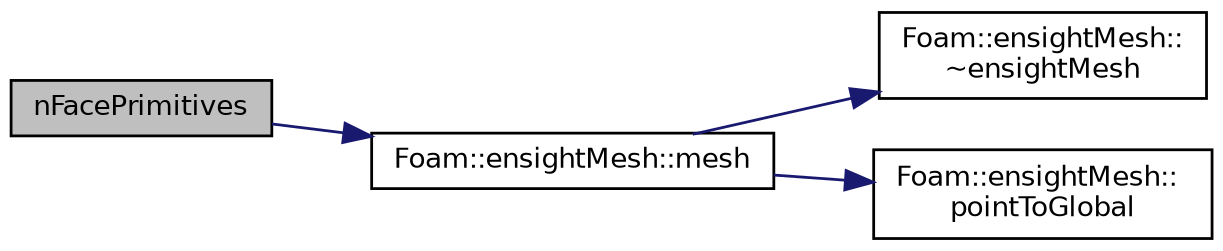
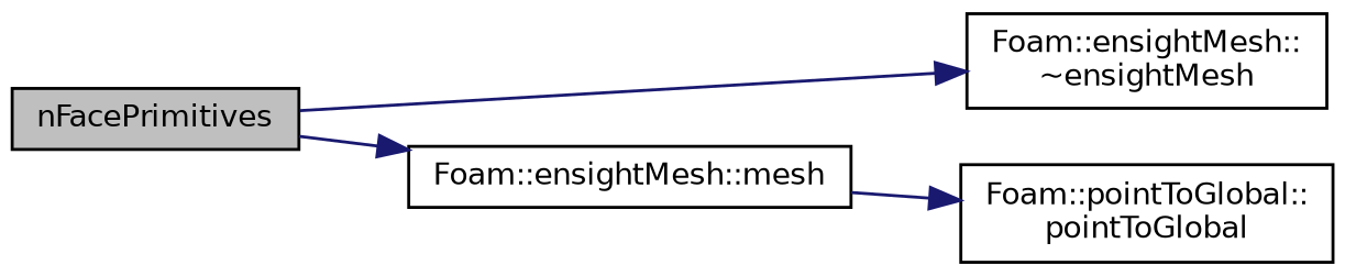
  digraph {
    rankdir=LR
    node [color=black fontname=Helvetica fontsize=10 shape=record]
    edge [color=midnightblue fontname=Helvetica fontsize=10 labelfontname=Helvetica labelfontsize=10 style=solid]
    n1 [fillcolor=grey75 fontcolor=black height=0.2 label=nFacePrimitives style=filled width=0.4]
    n2 [height=0.2 label="Foam::ensightMesh::mesh" width=0.4]
    n3 [height=0.2 label="Foam::ensightMesh::\l~ensightMesh" width=0.4]
-   n4 [height=0.2 label="Foam::ensightMesh::\lpointToGlobal" width=0.4]
+   n4 [height=0.2 label="Foam::pointToGlobal::\lpointToGlobal" width=0.4]
    n1 -> n2
-   n2 -> n3
+   n1 -> n3
    n2 -> n4
  }
